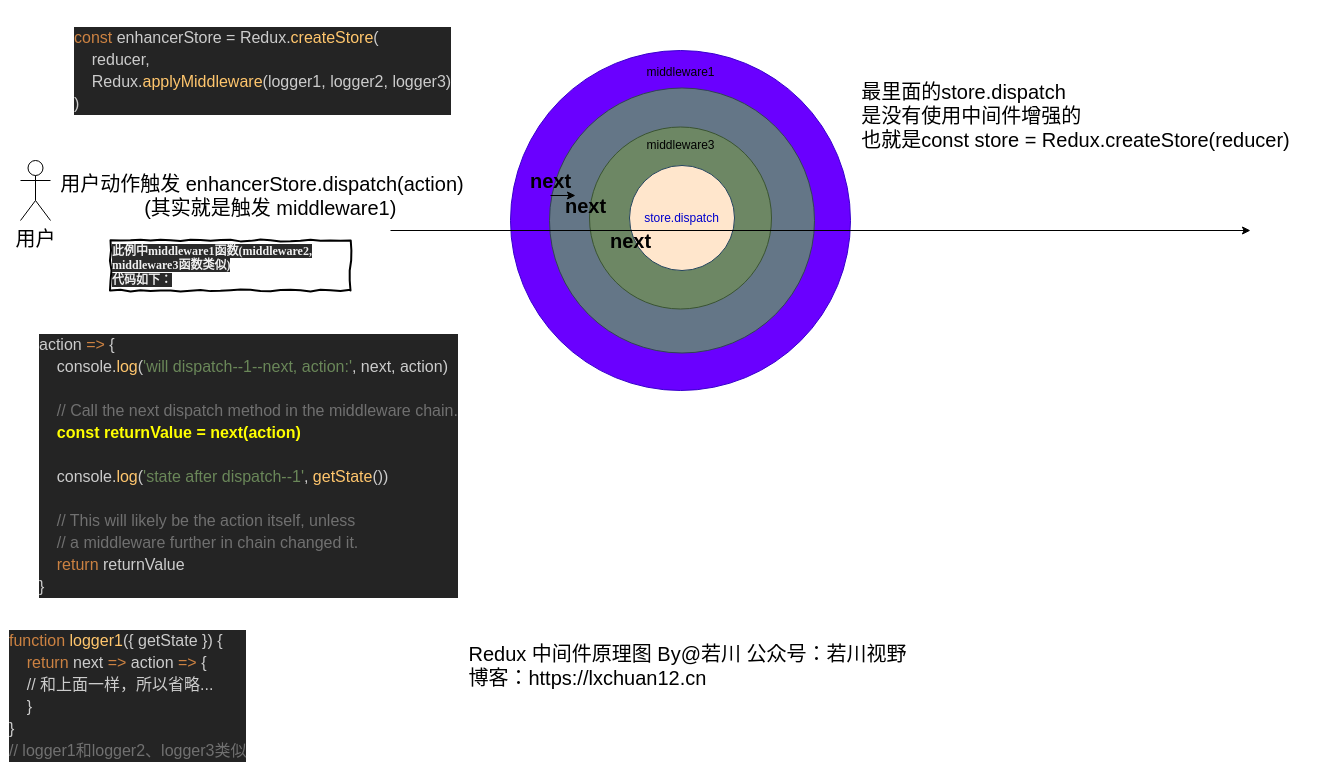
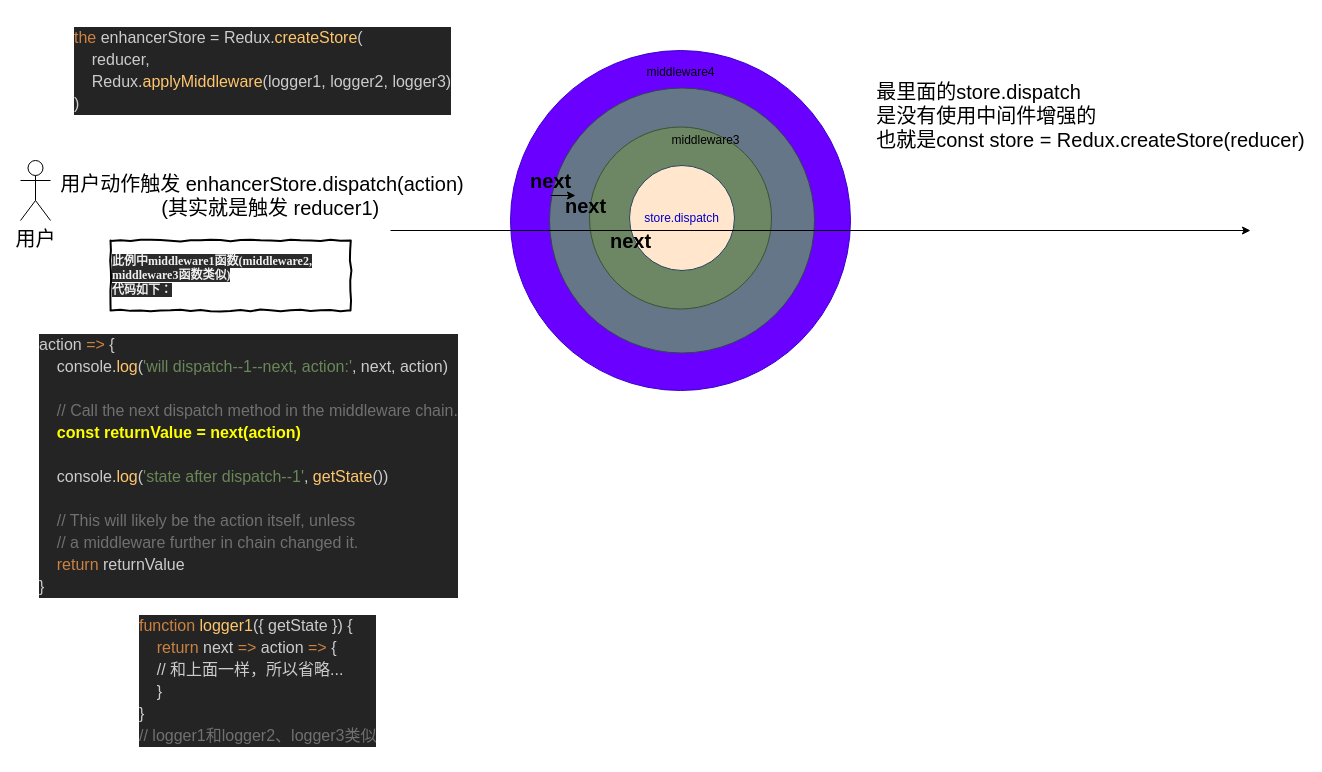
  <mxCell id="0" />
  <mxCell id="1" parent="0" />
  <mxCell id="2" value="" style="ellipse;whiteSpace=wrap;html=1;aspect=fixed;fillColor=#6a00ff;strokeColor=#3700CC;fontColor=#ffffff;fontFamily=Helvetica;" parent="1" vertex="1"><mxGeometry x="510" y="50" width="340" height="340" as="geometry" /></mxCell>
- <mxCell id="3" value="middleware1" style="text;html=1;align=center;verticalAlign=middle;resizable=0;points=[];autosize=1;fontFamily=Helvetica;" parent="2" vertex="1"><mxGeometry x="125.0" y="11.724" width="90" height="20" as="geometry" /></mxCell>
+ <mxCell id="3" value="middleware4" style="text;html=1;align=center;verticalAlign=middle;resizable=0;points=[];autosize=1;fontFamily=Helvetica;" parent="2" vertex="1"><mxGeometry x="125.0" y="11.724" width="90" height="20" as="geometry" /></mxCell>
  <mxCell id="4" value="" style="ellipse;whiteSpace=wrap;html=1;aspect=fixed;fillColor=#647687;strokeColor=#314354;fontColor=#ffffff;" parent="2" vertex="1"><mxGeometry x="39" y="37.5" width="265" height="265" as="geometry" /></mxCell>
  <mxCell id="5" value="" style="ellipse;whiteSpace=wrap;html=1;aspect=fixed;fillColor=#6d8764;strokeColor=#3A5431;fontColor=#ffffff;" parent="2" vertex="1"><mxGeometry x="79" y="76.5" width="182" height="182" as="geometry" /></mxCell>
  <mxCell id="6" value="&lt;font color=&quot;#0000cc&quot;&gt;store.dispatch&lt;br&gt;&lt;/font&gt;" style="ellipse;whiteSpace=wrap;html=1;aspect=fixed;fontFamily=Helvetica;fillColor=#ffe6cc;strokeColor=#23445d;" parent="2" vertex="1"><mxGeometry x="119" y="115" width="105" height="105" as="geometry" /></mxCell>
- <mxCell id="7" value="middleware3" style="text;html=1;align=center;verticalAlign=middle;resizable=0;points=[];autosize=1;fontFamily=Helvetica;" parent="2" vertex="1"><mxGeometry x="125" y="85" width="90" height="20" as="geometry" /></mxCell>
+ <mxCell id="7" value="middleware3" style="text;html=1;align=center;verticalAlign=middle;resizable=0;points=[];autosize=1;fontFamily=Helvetica;" parent="2" vertex="1"><mxGeometry x="150" y="80" width="90" height="20" as="geometry" /></mxCell>
  <mxCell id="8" value="" style="endArrow=classic;html=1;fontFamily=Helvetica;fontSize=20;" parent="2" edge="1"><mxGeometry width="50" height="50" relative="1" as="geometry"><mxPoint x="-120" y="180" as="sourcePoint" /><mxPoint x="740" y="180" as="targetPoint" /></mxGeometry></mxCell>
  <mxCell id="9" value="next" style="text;strokeColor=none;fillColor=none;html=1;fontSize=20;fontStyle=1;verticalAlign=middle;align=center;" parent="2" vertex="1"><mxGeometry x="-10" y="115" width="100" height="30" as="geometry" /></mxCell>
  <mxCell id="10" style="edgeStyle=orthogonalEdgeStyle;rounded=0;orthogonalLoop=1;jettySize=auto;html=1;exitX=0.5;exitY=1;exitDx=0;exitDy=0;entryX=0.75;entryY=1;entryDx=0;entryDy=0;fontFamily=Helvetica;" parent="2" source="9" target="9" edge="1"><mxGeometry relative="1" as="geometry" /></mxCell>
  <mxCell id="11" value="next" style="text;strokeColor=none;fillColor=none;html=1;fontSize=20;fontStyle=1;verticalAlign=middle;align=center;" parent="2" vertex="1"><mxGeometry x="25" y="140" width="100" height="30" as="geometry" /></mxCell>
  <mxCell id="12" value="next" style="text;strokeColor=none;fillColor=none;html=1;fontSize=20;fontStyle=1;verticalAlign=middle;align=center;" parent="2" vertex="1"><mxGeometry x="70" y="175" width="100" height="30" as="geometry" /></mxCell>
  <mxCell id="13" value="用户" style="shape=umlActor;verticalLabelPosition=bottom;labelBackgroundColor=#ffffff;verticalAlign=top;html=1;outlineConnect=0;fontFamily=Helvetica;fontSize=20;" parent="1" vertex="1"><mxGeometry x="20" y="160" width="30" height="60" as="geometry" /></mxCell>
- <mxCell id="14" value="用户动作触发 &lt;span&gt;enhancerStore.dispatch(action)&amp;nbsp;&amp;nbsp;&lt;/span&gt;&lt;br&gt;&amp;nbsp;(其实就是触发 middleware1)" style="text;html=1;align=center;verticalAlign=middle;resizable=0;points=[];autosize=1;fontSize=20;fontFamily=Helvetica;" parent="1" vertex="1"><mxGeometry x="47" y="170" width="440" height="50" as="geometry" /></mxCell>
- <mxCell id="15" value="&lt;span style=&quot;color: rgb(240 , 240 , 240) ; font-family: &amp;#34;comic sans ms&amp;#34; ; font-size: 12px ; font-style: normal ; font-weight: 700 ; letter-spacing: normal ; text-indent: 0px ; text-transform: none ; word-spacing: 0px ; background-color: rgb(42 , 42 , 42) ; float: none ; display: inline&quot;&gt;此例中&lt;/span&gt;&lt;span style=&quot;color: rgb(240 , 240 , 240) ; font-family: &amp;#34;comic sans ms&amp;#34; ; font-size: 12px ; font-style: normal ; font-weight: 700 ; letter-spacing: normal ; text-indent: 0px ; text-transform: none ; word-spacing: 0px ; background-color: rgb(42 , 42 , 42) ; float: none ; display: inline&quot;&gt;middleware1函数(middleware2, middleware3函数类似)&lt;br&gt;代码如下：&lt;/span&gt;" style="html=1;whiteSpace=wrap;comic=1;strokeWidth=2;fontFamily=Comic Sans MS;fontStyle=1;align=left;" parent="1" vertex="1"><mxGeometry x="110" y="240" width="240" height="50" as="geometry" /></mxCell>
+ <mxCell id="14" value="用户动作触发 &lt;span&gt;enhancerStore.dispatch(action)&amp;nbsp;&amp;nbsp;&lt;/span&gt;&lt;br&gt;&amp;nbsp;(其实就是触发 reducer1)" style="text;html=1;align=center;verticalAlign=middle;resizable=0;points=[];autosize=1;fontSize=20;fontFamily=Helvetica;" parent="1" vertex="1"><mxGeometry x="47" y="170" width="440" height="50" as="geometry" /></mxCell>
+ <mxCell id="15" value="&lt;span style=&quot;color: rgb(240 , 240 , 240) ; font-family: &amp;#34;comic sans ms&amp;#34; ; font-size: 12px ; font-style: normal ; font-weight: 700 ; letter-spacing: normal ; text-indent: 0px ; text-transform: none ; word-spacing: 0px ; background-color: rgb(42 , 42 , 42) ; float: none ; display: inline&quot;&gt;此例中&lt;/span&gt;&lt;span style=&quot;color: rgb(240 , 240 , 240) ; font-family: &amp;#34;comic sans ms&amp;#34; ; font-size: 12px ; font-style: normal ; font-weight: 700 ; letter-spacing: normal ; text-indent: 0px ; text-transform: none ; word-spacing: 0px ; background-color: rgb(42 , 42 , 42) ; float: none ; display: inline&quot;&gt;middleware1函数(middleware2, middleware3函数类似)&lt;br&gt;代码如下：&lt;/span&gt;" style="html=1;whiteSpace=wrap;comic=1;strokeWidth=2;fontFamily=Comic Sans MS;fontStyle=1;align=left;" parent="1" vertex="1"><mxGeometry x="110" y="240" width="240" height="70" as="geometry" /></mxCell>
  <mxCell id="16" value="&lt;div style=&quot;background-color: rgb(36 , 36 , 36) ; font-size: 16px ; line-height: 22px&quot;&gt;&lt;div style=&quot;color: rgb(204 , 204 , 204)&quot;&gt;action &lt;span style=&quot;color: rgb(204 , 130 , 66)&quot;&gt;=&amp;gt;&lt;/span&gt; {&lt;br&gt;&lt;/div&gt;&lt;div style=&quot;color: rgb(204 , 204 , 204)&quot;&gt;&lt;span style=&quot;color: rgb(204 , 130 , 66)&quot;&gt;&amp;nbsp; &amp;nbsp;&lt;/span&gt;&lt;span style=&quot;color: rgb(204 , 130 , 66)&quot;&gt;&amp;nbsp;&lt;/span&gt;console.&lt;span style=&quot;color: #ffc66d&quot;&gt;log&lt;/span&gt;(&lt;span style=&quot;color: #6a8759&quot;&gt;'will dispatch--1--next, action:'&lt;/span&gt;, next, action)&lt;/div&gt;&lt;div style=&quot;color: rgb(204 , 204 , 204)&quot;&gt;&lt;br&gt;&lt;/div&gt;&lt;div style=&quot;color: rgb(204 , 204 , 204)&quot;&gt;      &lt;span style=&quot;color: rgb(204 , 130 , 66)&quot;&gt;&amp;nbsp; &amp;nbsp;&lt;/span&gt;&lt;span style=&quot;color: rgb(204 , 130 , 66)&quot;&gt;&amp;nbsp;&lt;/span&gt;&lt;span style=&quot;color: #707070&quot;&gt;// Call the next dispatch method in the middleware chain.&lt;/span&gt;&lt;/div&gt;&lt;div&gt;      &lt;font color=&quot;#ffff00&quot;&gt;&amp;nbsp; &amp;nbsp;&amp;nbsp;&lt;b&gt;const returnValue = next(action)&lt;/b&gt;&lt;/font&gt;&lt;/div&gt;&lt;br&gt;&lt;div style=&quot;color: rgb(204 , 204 , 204)&quot;&gt;&lt;span style=&quot;color: rgb(204 , 130 , 66)&quot;&gt;&amp;nbsp; &amp;nbsp;&lt;/span&gt;&lt;span style=&quot;color: rgb(204 , 130 , 66)&quot;&gt;&amp;nbsp;&lt;/span&gt;console.&lt;span style=&quot;color: #ffc66d&quot;&gt;log&lt;/span&gt;(&lt;span style=&quot;color: #6a8759&quot;&gt;'state after dispatch--1'&lt;/span&gt;, &lt;span style=&quot;color: #ffc66d&quot;&gt;getState&lt;/span&gt;())&lt;/div&gt;&lt;br&gt;&lt;div style=&quot;color: rgb(204 , 204 , 204)&quot;&gt;      &lt;span style=&quot;color: rgb(204 , 130 , 66)&quot;&gt;&amp;nbsp; &amp;nbsp;&lt;/span&gt;&lt;span style=&quot;color: rgb(204 , 130 , 66)&quot;&gt;&amp;nbsp;&lt;/span&gt;&lt;span style=&quot;color: #707070&quot;&gt;// This will likely be the action itself, unless&lt;/span&gt;&lt;/div&gt;&lt;div style=&quot;color: rgb(204 , 204 , 204)&quot;&gt;      &lt;span style=&quot;color: #707070&quot;&gt;&amp;nbsp; &amp;nbsp; // a middleware further in chain changed it.&lt;/span&gt;&lt;/div&gt;&lt;div style=&quot;color: rgb(204 , 204 , 204)&quot;&gt;      &lt;span style=&quot;color: #cc8242&quot;&gt;&amp;nbsp; &amp;nbsp; return&lt;/span&gt; returnValue&lt;/div&gt;&lt;div style=&quot;color: rgb(204 , 204 , 204)&quot;&gt;  }&lt;/div&gt;&lt;/div&gt;" style="text;html=1;align=left;verticalAlign=middle;resizable=0;points=[];autosize=1;fontSize=20;fontFamily=Helvetica;" parent="1" vertex="1"><mxGeometry x="37" y="330" width="460" height="270" as="geometry" /></mxCell>
- <mxCell id="17" value="&lt;div style=&quot;text-align: left&quot;&gt;&lt;span&gt;Redux 中间件原理图 By@若川 公众号：若川视野&lt;/span&gt;&lt;/div&gt;&lt;div style=&quot;text-align: left&quot;&gt;&lt;span&gt;博客：https://lxchuan12.cn&lt;/span&gt;&lt;/div&gt;" style="text;html=1;align=center;verticalAlign=middle;resizable=0;points=[];autosize=1;fontSize=20;fontFamily=Helvetica;" parent="1" vertex="1"><mxGeometry x="462" y="640" width="450" height="50" as="geometry" /></mxCell>
- <mxCell id="18" value="&lt;div style=&quot;text-align: left&quot;&gt;&lt;span&gt;最里面的store.dispatch&lt;/span&gt;&lt;/div&gt;&lt;div style=&quot;text-align: left&quot;&gt;&lt;span&gt;是没有使用中间件增强的&lt;/span&gt;&lt;/div&gt;&lt;div style=&quot;text-align: left&quot;&gt;&lt;span&gt;也就是const store = Redux.createStore(reducer)&lt;/span&gt;&lt;/div&gt;" style="text;html=1;align=center;verticalAlign=middle;resizable=0;points=[];autosize=1;fontSize=20;fontFamily=Helvetica;" parent="1" vertex="1"><mxGeometry x="850" y="75" width="450" height="80" as="geometry" /></mxCell>
- <mxCell id="19" value="&lt;div style=&quot;color: rgb(204 , 204 , 204) ; background-color: rgb(36 , 36 , 36) ; font-weight: 300 ; font-size: 16px ; line-height: 22px&quot;&gt;&lt;div&gt;&lt;span style=&quot;color: #cc8242&quot;&gt;const&lt;/span&gt;&lt;span style=&quot;color: #cccccc&quot;&gt; enhancerStore = Redux.&lt;/span&gt;&lt;span style=&quot;color: #ffc66d&quot;&gt;createStore&lt;/span&gt;&lt;span style=&quot;color: #cccccc&quot;&gt;(&lt;/span&gt;&lt;/div&gt;&lt;div&gt;&lt;span style=&quot;color: #cccccc&quot;&gt;&amp;nbsp; &amp;nbsp; reducer, &lt;/span&gt;&lt;/div&gt;&lt;div&gt;&lt;span style=&quot;color: #cccccc&quot;&gt;&amp;nbsp; &amp;nbsp; Redux.&lt;/span&gt;&lt;span style=&quot;color: #ffc66d&quot;&gt;applyMiddleware&lt;/span&gt;&lt;span style=&quot;color: #cccccc&quot;&gt;(logger1, logger2, logger3)&lt;/span&gt;&lt;/div&gt;&lt;div&gt;&lt;span style=&quot;color: #cccccc&quot;&gt;)&lt;/span&gt;&lt;/div&gt;&lt;/div&gt;" style="text;whiteSpace=wrap;html=1;fontSize=20;fontFamily=Helvetica;" parent="1" vertex="1"><mxGeometry x="72" y="20" width="390" height="100" as="geometry" /></mxCell>
+ <mxCell id="18" value="&lt;div style=&quot;text-align: left&quot;&gt;&lt;span&gt;最里面的store.dispatch&lt;/span&gt;&lt;/div&gt;&lt;div style=&quot;text-align: left&quot;&gt;&lt;span&gt;是没有使用中间件增强的&lt;/span&gt;&lt;/div&gt;&lt;div style=&quot;text-align: left&quot;&gt;&lt;span&gt;也就是const store = Redux.createStore(reducer)&lt;/span&gt;&lt;/div&gt;" style="text;html=1;align=center;verticalAlign=middle;resizable=0;points=[];autosize=1;fontSize=20;fontFamily=Helvetica;" parent="1" vertex="1"><mxGeometry x="865" y="75" width="450" height="80" as="geometry" /></mxCell>
+ <mxCell id="19" value="&lt;div style=&quot;color: rgb(204 , 204 , 204) ; background-color: rgb(36 , 36 , 36) ; font-weight: 300 ; font-size: 16px ; line-height: 22px&quot;&gt;&lt;div&gt;&lt;span style=&quot;color: #cc8242&quot;&gt;the&lt;/span&gt;&lt;span style=&quot;color: #cccccc&quot;&gt; enhancerStore = Redux.&lt;/span&gt;&lt;span style=&quot;color: #ffc66d&quot;&gt;createStore&lt;/span&gt;&lt;span style=&quot;color: #cccccc&quot;&gt;(&lt;/span&gt;&lt;/div&gt;&lt;div&gt;&lt;span style=&quot;color: #cccccc&quot;&gt;&amp;nbsp; &amp;nbsp; reducer, &lt;/span&gt;&lt;/div&gt;&lt;div&gt;&lt;span style=&quot;color: #cccccc&quot;&gt;&amp;nbsp; &amp;nbsp; Redux.&lt;/span&gt;&lt;span style=&quot;color: #ffc66d&quot;&gt;applyMiddleware&lt;/span&gt;&lt;span style=&quot;color: #cccccc&quot;&gt;(logger1, logger2, logger3)&lt;/span&gt;&lt;/div&gt;&lt;div&gt;&lt;span style=&quot;color: #cccccc&quot;&gt;)&lt;/span&gt;&lt;/div&gt;&lt;/div&gt;" style="text;whiteSpace=wrap;html=1;fontSize=20;fontFamily=Helvetica;" parent="1" vertex="1"><mxGeometry x="72" y="20" width="390" height="100" as="geometry" /></mxCell>
  <mxCell id="20" value="&lt;br&gt;" style="text;html=1;align=center;verticalAlign=middle;resizable=0;points=[];autosize=1;fontSize=20;fontFamily=Helvetica;" parent="19" vertex="1"><mxGeometry x="261" y="63" width="20" height="30" as="geometry" /></mxCell>
  <mxCell id="21" value="&lt;br&gt;" style="text;html=1;align=center;verticalAlign=middle;resizable=0;points=[];autosize=1;fontSize=20;fontFamily=Helvetica;" parent="1" vertex="1"><mxGeometry x="410" y="130" width="20" height="30" as="geometry" /></mxCell>
- <mxCell id="22" value="&lt;div style=&quot;color: rgb(204 , 204 , 204) ; background-color: rgb(36 , 36 , 36) ; font-size: 16px ; line-height: 22px&quot;&gt;&lt;div&gt;&lt;span style=&quot;color: #cc8242&quot;&gt;function&lt;/span&gt; &lt;span style=&quot;color: #ffc66d&quot;&gt;logger1&lt;/span&gt;({ getState }) {&lt;/div&gt;&lt;div&gt;&lt;span style=&quot;color: #cc8242&quot;&gt;&amp;nbsp; &amp;nbsp; return&lt;/span&gt; next &lt;span style=&quot;color: #cc8242&quot;&gt;=&amp;gt;&lt;/span&gt; action &lt;span style=&quot;color: #cc8242&quot;&gt;=&amp;gt;&lt;/span&gt; {&lt;/div&gt;&lt;div&gt;&amp;nbsp; &amp;nbsp; // 和上面一样，所以省略...&lt;/div&gt;&lt;div&gt;&amp;nbsp; &amp;nbsp; }&lt;/div&gt;&lt;div&gt;}&lt;br&gt;&lt;div style=&quot;line-height: 22px&quot;&gt;&lt;span style=&quot;color: #707070&quot;&gt;// logger1和logger2、logger3类似&lt;/span&gt;&lt;/div&gt;&lt;/div&gt;&lt;/div&gt;" style="text;html=1;align=left;verticalAlign=middle;resizable=0;points=[];autosize=1;fontSize=20;fontFamily=Helvetica;" parent="1" vertex="1"><mxGeometry x="7" y="625" width="260" height="140" as="geometry" /></mxCell>
+ <mxCell id="22" value="&lt;div style=&quot;color: rgb(204 , 204 , 204) ; background-color: rgb(36 , 36 , 36) ; font-size: 16px ; line-height: 22px&quot;&gt;&lt;div&gt;&lt;span style=&quot;color: #cc8242&quot;&gt;function&lt;/span&gt; &lt;span style=&quot;color: #ffc66d&quot;&gt;logger1&lt;/span&gt;({ getState }) {&lt;/div&gt;&lt;div&gt;&lt;span style=&quot;color: #cc8242&quot;&gt;&amp;nbsp; &amp;nbsp; return&lt;/span&gt; next &lt;span style=&quot;color: #cc8242&quot;&gt;=&amp;gt;&lt;/span&gt; action &lt;span style=&quot;color: #cc8242&quot;&gt;=&amp;gt;&lt;/span&gt; {&lt;/div&gt;&lt;div&gt;&amp;nbsp; &amp;nbsp; // 和上面一样，所以省略...&lt;/div&gt;&lt;div&gt;&amp;nbsp; &amp;nbsp; }&lt;/div&gt;&lt;div&gt;}&lt;br&gt;&lt;div style=&quot;line-height: 22px&quot;&gt;&lt;span style=&quot;color: #707070&quot;&gt;// logger1和logger2、logger3类似&lt;/span&gt;&lt;/div&gt;&lt;/div&gt;&lt;/div&gt;" style="text;html=1;align=left;verticalAlign=middle;resizable=0;points=[];autosize=1;fontSize=20;fontFamily=Helvetica;" parent="1" vertex="1"><mxGeometry x="137" y="610" width="260" height="140" as="geometry" /></mxCell>
